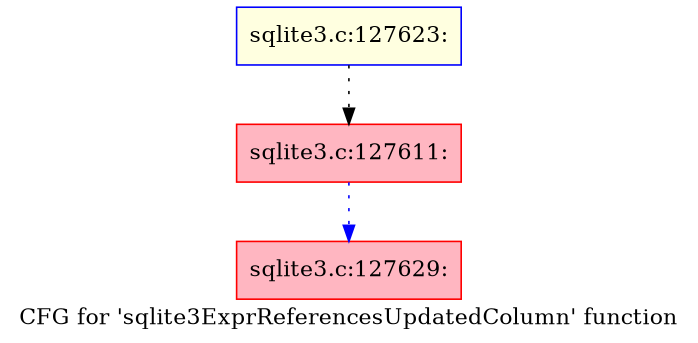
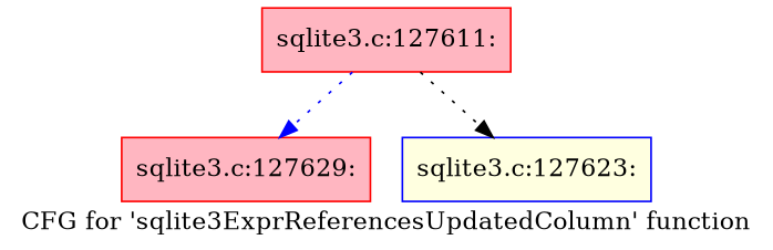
  digraph {
    label="CFG for 'sqlite3ExprReferencesUpdatedColumn' function"
    node [color=red fillcolor=lightpink shape=record style=filled]
    edge [style=dotted]
    n1 [label="{sqlite3.c:127611:}"]
    n2 [label="{sqlite3.c:127629:}"]
    n3 [color=blue fillcolor=lightyellow label="{sqlite3.c:127623:}"]
    n1 -> n2 [color=blue]
-   n3 -> n1 [color=black]
+   n1 -> n3 [color=black]
  }
